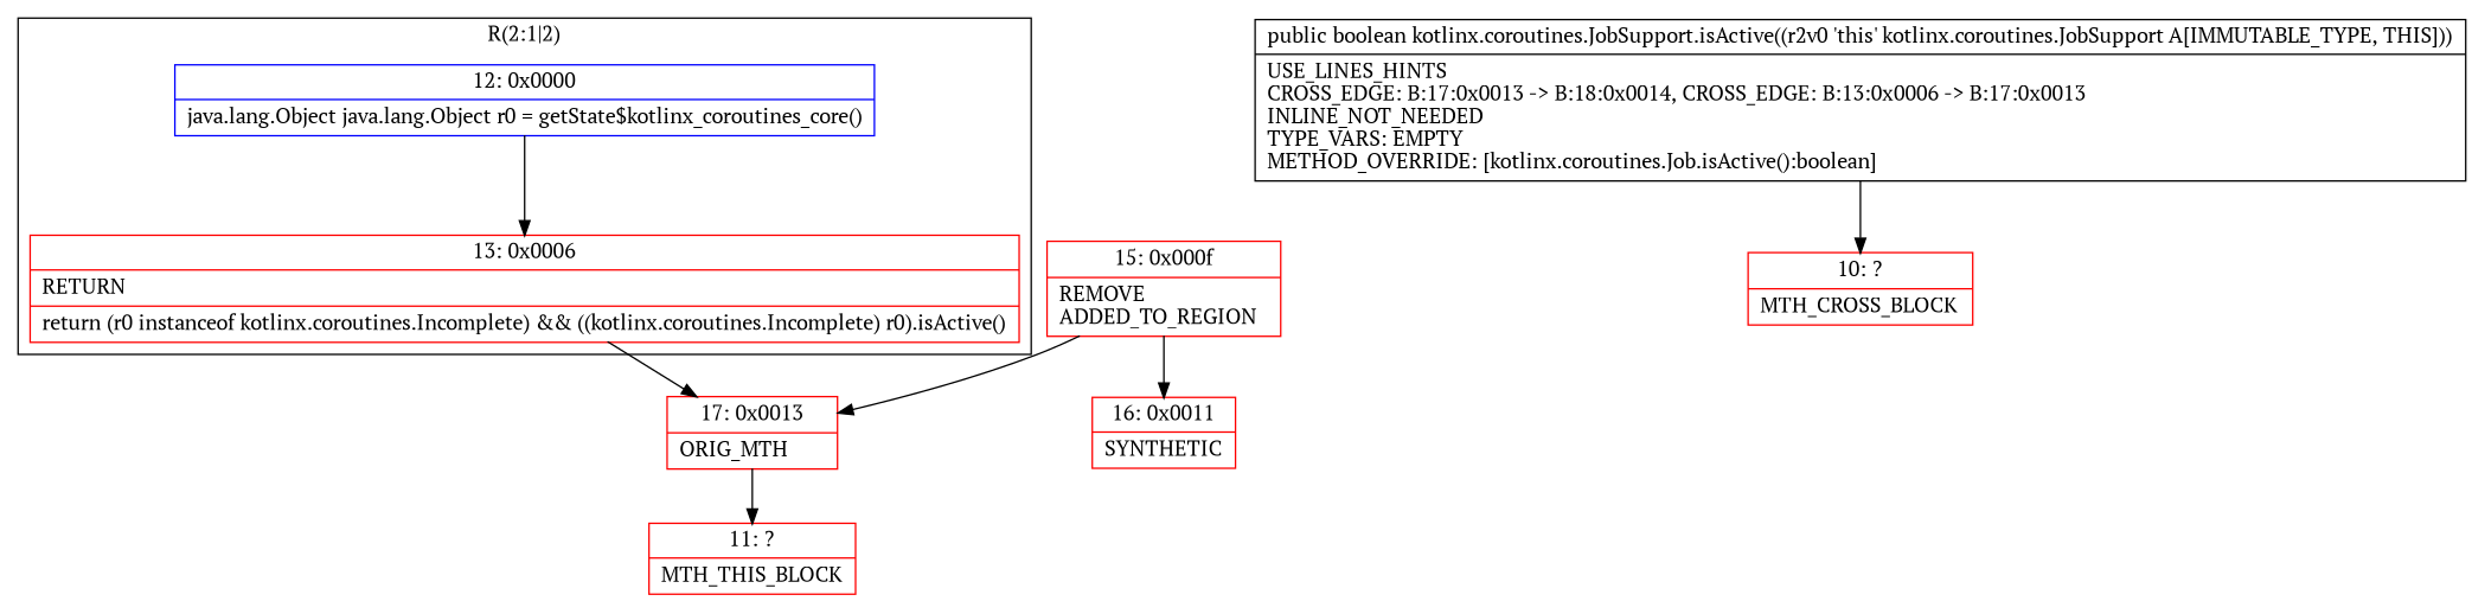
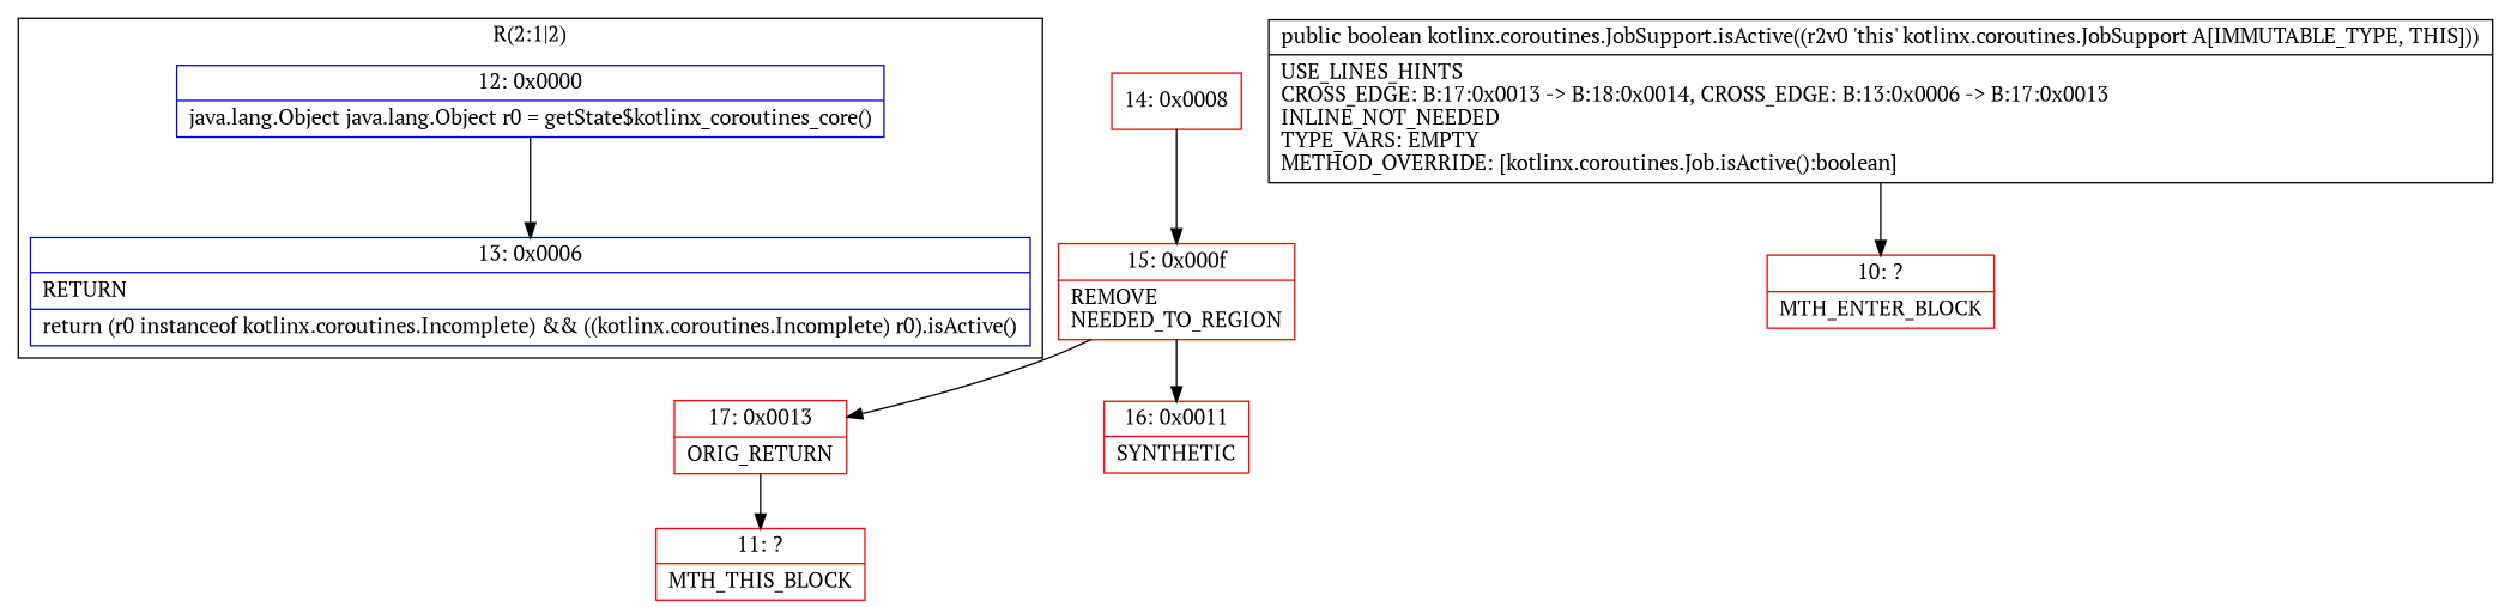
  digraph {
    fontname="PT Serif"
    node [color=red fontname="PT Serif" shape=record]
    edge [fontname="PT Serif"]
    n1 [color=blue label="{12\:\ 0x0000|java.lang.Object java.lang.Object r0 = getState$kotlinx_coroutines_core()\l}"]
-   n2 [label="{13\:\ 0x0006|RETURN\l|return (r0 instanceof kotlinx.coroutines.Incomplete) && ((kotlinx.coroutines.Incomplete) r0).isActive()\l}"]
-   n3 [label="{17\:\ 0x0013|ORIG_MTH\l}"]
-   n5 [label="{15\:\ 0x000f|REMOVE\lADDED_TO_REGION\l}"]
+   n2 [color=blue label="{13\:\ 0x0006|RETURN\l|return (r0 instanceof kotlinx.coroutines.Incomplete) && ((kotlinx.coroutines.Incomplete) r0).isActive()\l}"]
+   n3 [label="{17\:\ 0x0013|ORIG_RETURN\l}"]
+   n4 [label="{14\:\ 0x0008}"]
+   n5 [label="{15\:\ 0x000f|REMOVE\lNEEDED_TO_REGION\l}"]
    n6 [label="{11\:\ ?|MTH_THIS_BLOCK\l}"]
-   n7 [label="{10\:\ ?|MTH_CROSS_BLOCK\l}"]
+   n7 [label="{10\:\ ?|MTH_ENTER_BLOCK\l}"]
    n8 [label="{16\:\ 0x0011|SYNTHETIC\l}"]
    n9 [label="{public boolean kotlinx.coroutines.JobSupport.isActive((r2v0 'this' kotlinx.coroutines.JobSupport A[IMMUTABLE_TYPE, THIS]))  | USE_LINES_HINTS\lCROSS_EDGE: B:17:0x0013 \-\> B:18:0x0014, CROSS_EDGE: B:13:0x0006 \-\> B:17:0x0013\lINLINE_NOT_NEEDED\lTYPE_VARS: EMPTY\lMETHOD_OVERRIDE: [kotlinx.coroutines.Job.isActive():boolean]\l}" color=""]
    subgraph cluster_1 {
      label="R(2:1|2)"
      n1
      n2
    }
    n1 -> n2
-   n2 -> n3
    n3 -> n6
+   n4 -> n5
    n5 -> n3
    n5 -> n8
    n9 -> n7
  }
